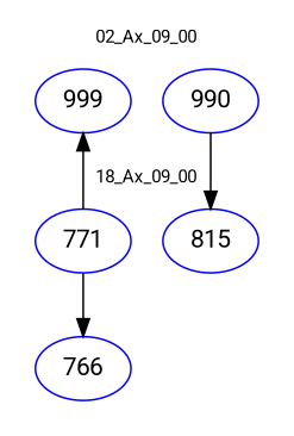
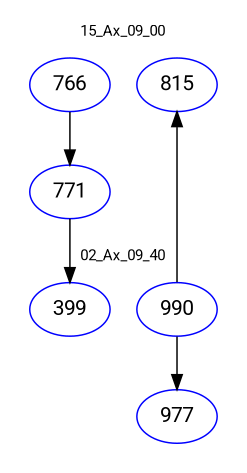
  digraph {
    fontname=Roboto
    node [color=blue fontname=Roboto]
    edge [color=black fontname=Roboto]
    n1 [label=990]
-   n3 [label=999]
+   n2 [label=977]
+   n3 [label=399]
    n4 [label=771]
    n5 [label=766]
    n6 [label=815]
    subgraph cluster_1 {
      color=white
      fontsize=10
-     label="02_Ax_09_00"
+     label="02_Ax_09_40"
      n1
+     n2
      n3
    }
    subgraph cluster_2 {
      color=white
      fontsize=10
-     label="18_Ax_09_00"
+     label="15_Ax_09_00"
      n4
      n5
      n6
    }
+   n1 -> n2
    n1 -> n6
    n4 -> n3
-   n4 -> n5
+   n5 -> n4
  }
